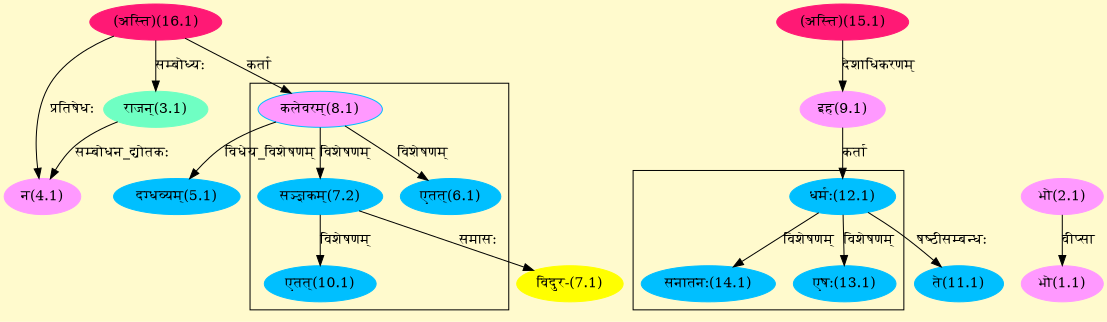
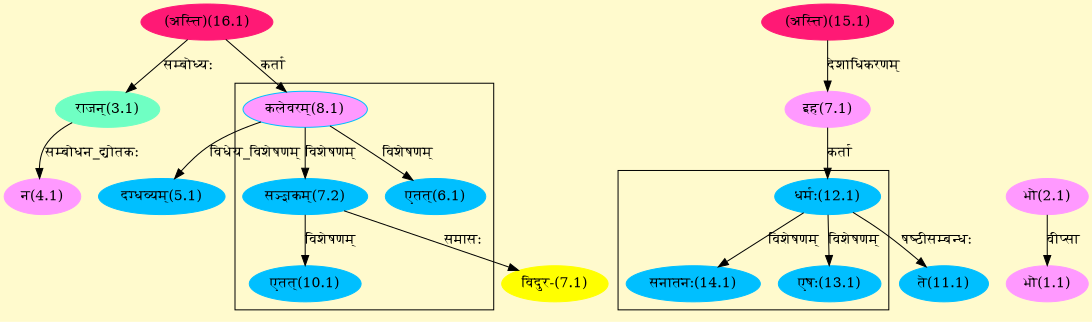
  digraph {
    bgcolor=lemonchiffon1
    compound=true
    rankdir=BT
    node [color="#00BFFF" style=filled]
    edge [dir=back]
    n1 [label="एतत्(6.1)"]
    n2 [fillcolor="#FF99FF" label="कलेवरम्(8.1)"]
    n3 [label="सञ्ज्ञकम्(7.2)"]
    n4 [label="एतत्(10.1)"]
    n5 [label="एषः(13.1)"]
    n6 [label="धर्मः(12.1)"]
    n7 [label="सनातनः(14.1)"]
    n8 [color="#FF1975" label="(अस्ति)(16.1)"]
-   n9 [color="#FF99FF" label="इह(9.1)"]
+   n9 [color="#FF99FF" label="इह(7.1)"]
    n10 [color="#FF1975" label="(अस्ति)(15.1)"]
    n11 [color="#FF99FF" label="भो(1.1)"]
    n12 [color="#FF99FF" label="भो(2.1)"]
    n13 [color="#6FFFC3" label="राजन्(3.1)"]
    n14 [color="#FF99FF" label="न(4.1)"]
    n15 [label="दग्धव्यम्(5.1)"]
    n16 [color="#FFFF00" label="विदुर-(7.1)"]
    n17 [label="ते(11.1)"]
    subgraph cluster_1 {
      n1
      n2
      n3
      n4
    }
    subgraph cluster_2 {
      n5
      n6
      n7
    }
    n1 -> n2 [label="विशेषणम्"]
    n2 -> n8 [label="कर्ता"]
    n3 -> n2 [label="विशेषणम्"]
    n4 -> n3 [label="विशेषणम्"]
    n5 -> n6 [label="विशेषणम्"]
    n6 -> n9 [label="कर्ता"]
    n7 -> n6 [label="विशेषणम्"]
    n9 -> n10 [label="देशाधिकरणम्"]
    n11 -> n12 [label="वीप्सा"]
    n13 -> n8 [label="सम्बोध्यः"]
-   n14 -> n8 [label="प्रतिषेधः"]
    n14 -> n13 [label="सम्बोधन_द्योतकः"]
    n15 -> n2 [label="विधेय_विशेषणम्"]
    n16 -> n3 [label="समासः"]
    n17 -> n6 [label="षष्ठीसम्बन्धः"]
  }
